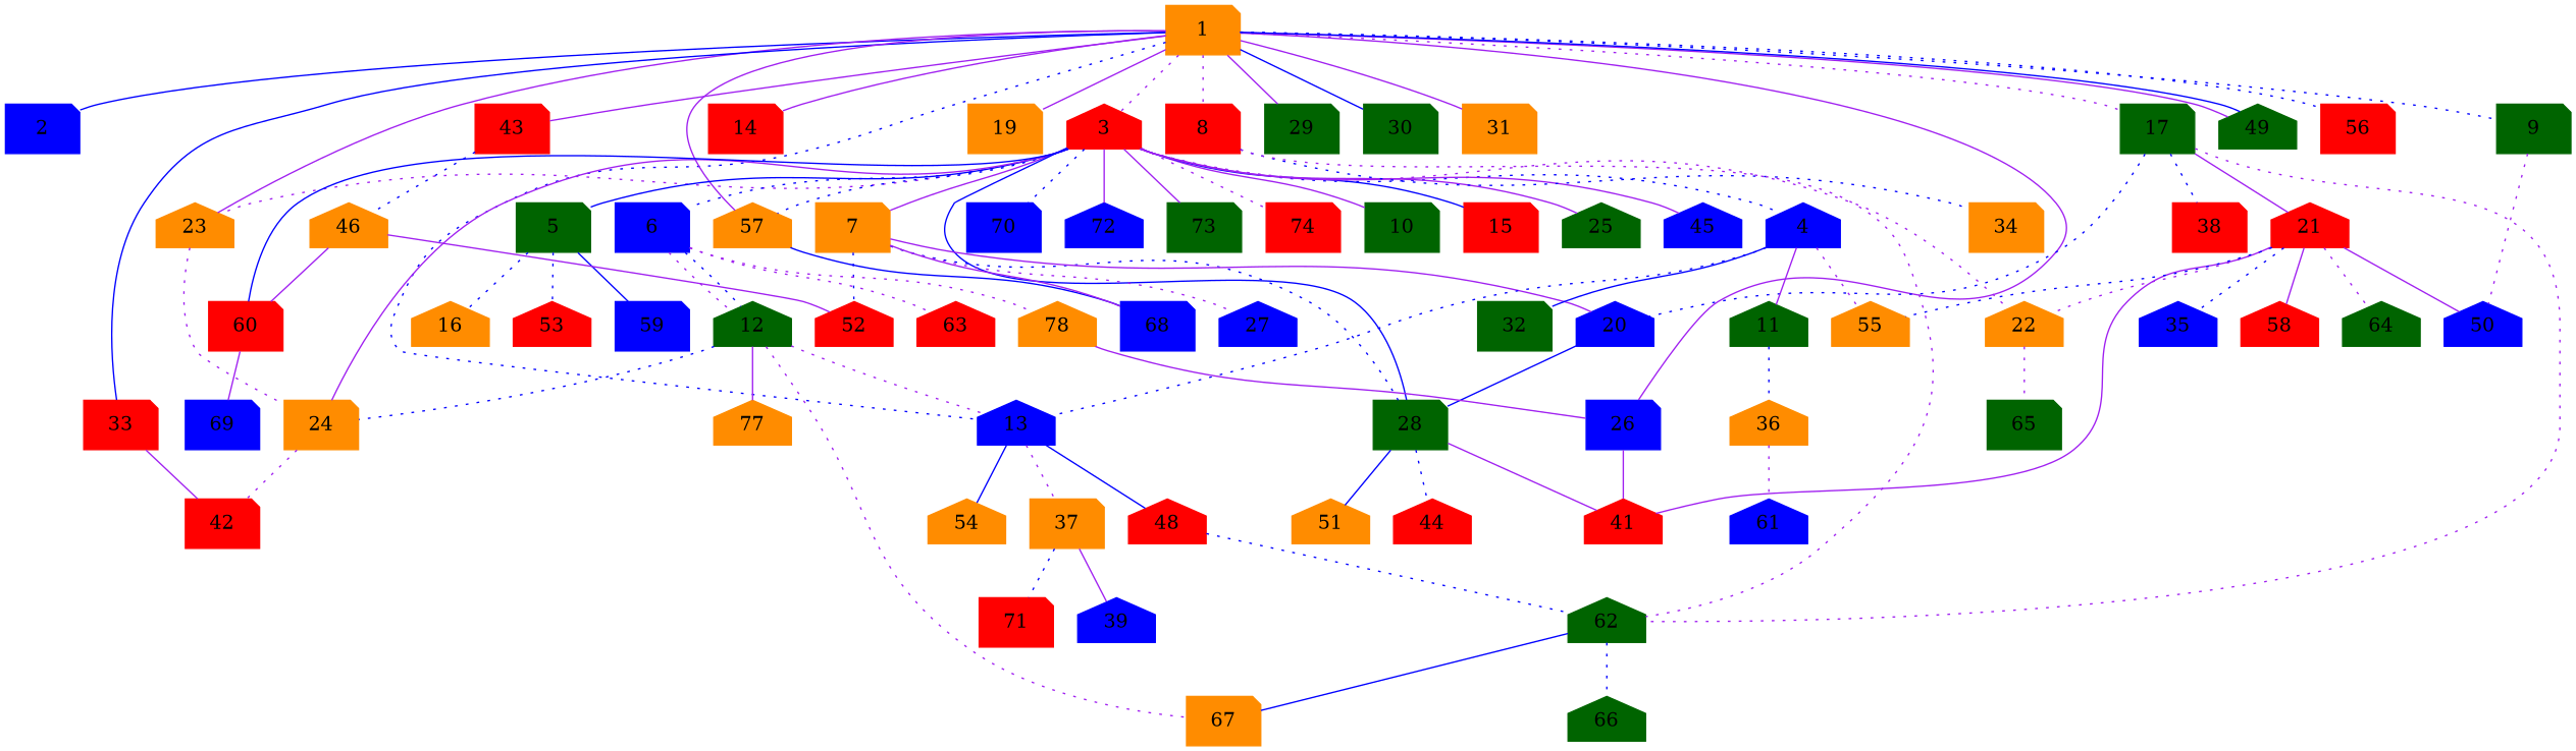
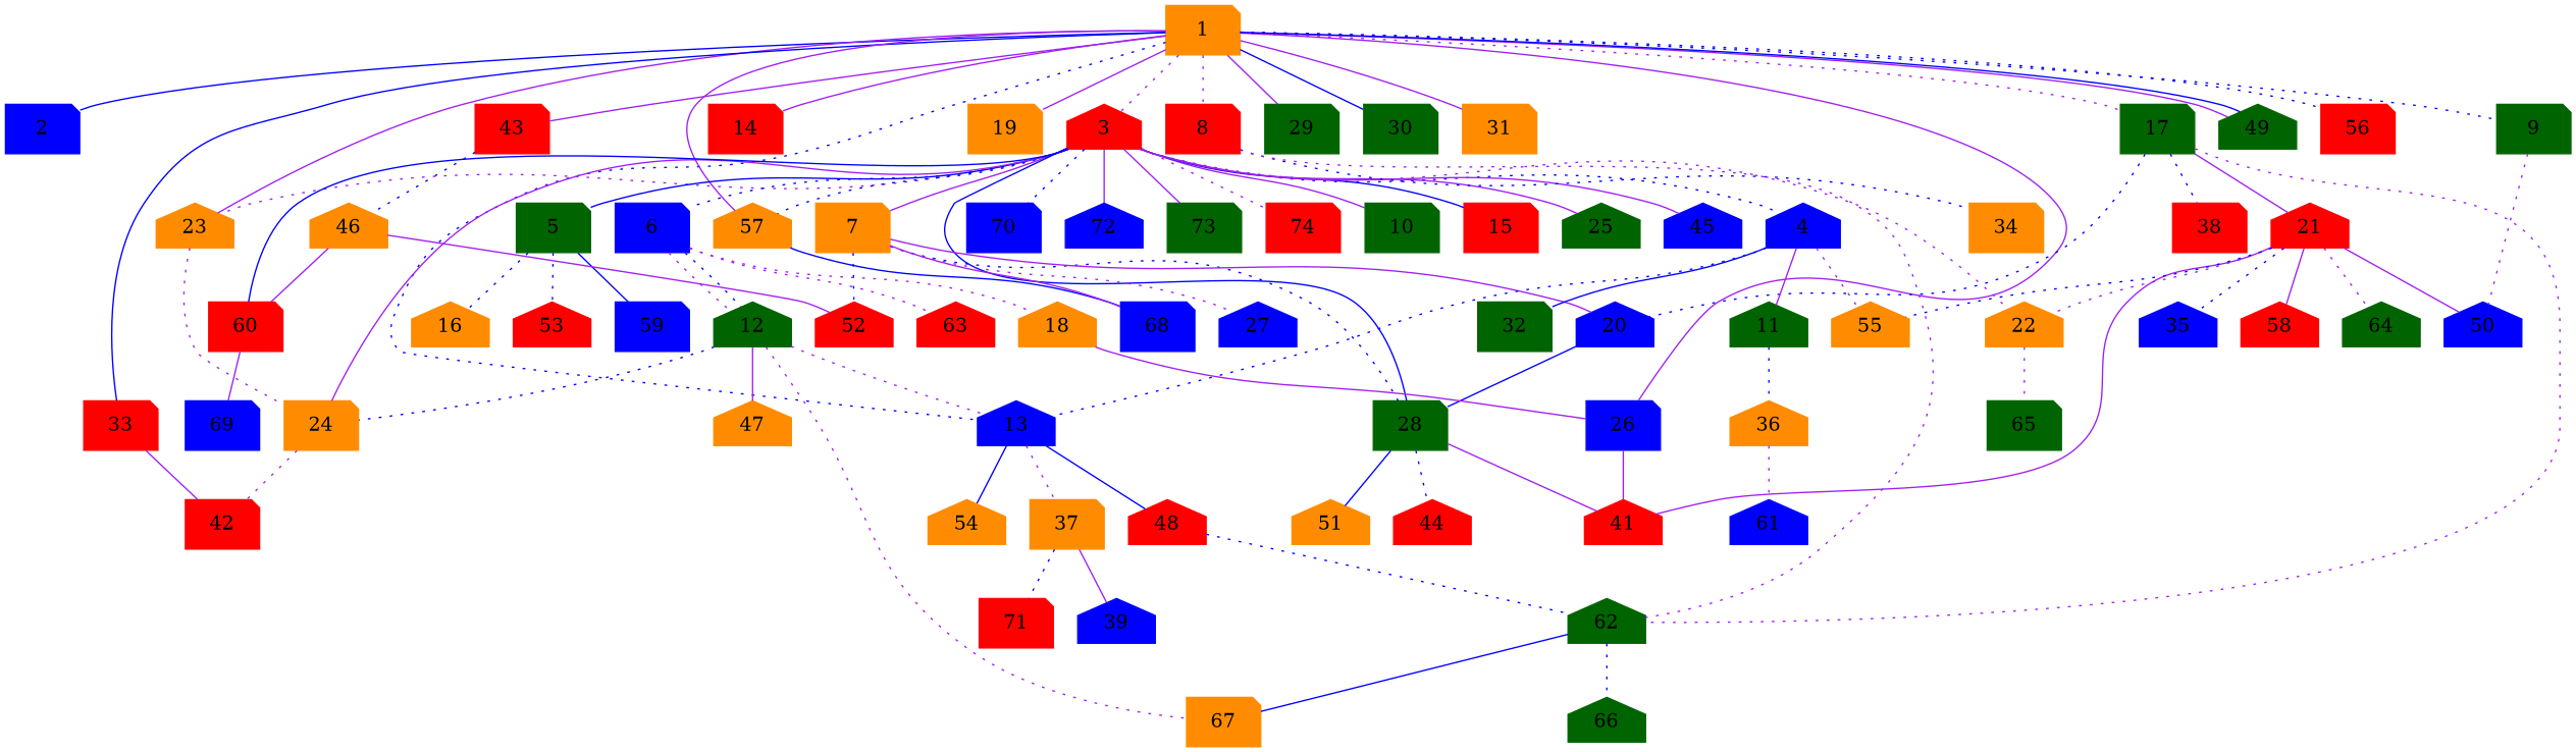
  graph {
    node [color=red shape=house style=filled]
    edge [color=purple style=solid]
    1 [color=darkorange shape=note]
    2 [color=blue shape=note]
    3
    8 [shape=note]
    9 [color=darkgreen shape=note]
    13 [color=blue]
    14 [shape=note]
    17 [color=darkgreen shape=note]
    19 [color=darkorange shape=note]
    23 [color=darkorange]
    26 [color=blue shape=note]
    29 [color=darkgreen shape=note]
    30 [color=darkgreen shape=note]
    31 [color=darkorange shape=note]
    33 [shape=note]
    43 [shape=note]
    49 [color=darkgreen]
    56 [shape=note]
    57 [color=darkorange]
    7 [color=darkorange shape=note]
    4 [color=blue]
    5 [color=darkgreen shape=note]
    6 [color=blue shape=note]
    10 [color=darkgreen shape=note]
    15 [shape=note]
    22 [color=darkorange]
    24 [color=darkorange shape=note]
    25 [color=darkgreen]
    28 [color=darkgreen shape=note]
    45 [color=blue]
    60 [shape=note]
    70 [color=blue shape=note]
    72 [color=blue]
    73 [color=darkgreen shape=note]
    74 [shape=note]
    20 [color=blue]
    27 [color=blue]
    52
    68 [color=blue shape=note]
    34 [color=darkorange shape=note]
    62 [color=darkgreen]
    50 [color=blue]
    37 [color=darkorange shape=note]
    48
    54 [color=darkorange]
    21
    38 [shape=note]
    41
    42 [shape=note]
    46 [color=darkorange]
    11 [color=darkgreen]
    32 [color=darkgreen shape=note]
    55 [color=darkorange]
    16 [color=darkorange]
    53
    59 [color=blue shape=note]
    12 [color=darkgreen]
-   18 [color=darkorange label=78]
+   18 [color=darkorange]
    63
    65 [color=darkgreen shape=note]
    44
    51 [color=darkorange]
    69 [color=blue shape=note]
    36 [color=darkorange]
-   47 [color=darkorange label=77]
+   47 [color=darkorange]
    67 [color=darkorange shape=note]
    66 [color=darkgreen]
    61 [color=blue]
    39 [color=blue]
    71 [shape=note]
    35 [color=blue]
    58
    64 [color=darkgreen]
    1 -- 2 [color=blue]
    1 -- 3 [style=dotted]
    1 -- 8 [style=dotted]
    1 -- 9 [color=blue style=dotted]
    1 -- 13 [color=blue style=dotted]
    1 -- 14
    1 -- 17 [style=dotted]
    1 -- 19
    1 -- 23
    1 -- 26
    1 -- 29
    1 -- 30 [color=blue]
    1 -- 31
    1 -- 33 [color=blue]
    1 -- 43
    1 -- 49
    1 -- 49 [color=blue]
    1 -- 56 [color=blue style=dotted]
    1 -- 57
    3 -- 23 [style=dotted]
    3 -- 57 [color=blue style=dotted]
    3 -- 7
    3 -- 4 [color=blue style=dotted]
    3 -- 5 [color=blue]
    3 -- 6 [color=blue style=dotted]
    3 -- 10
    3 -- 15 [color=blue]
    3 -- 22 [style=dotted]
    3 -- 24
    3 -- 25
    3 -- 28 [color=blue]
    3 -- 45
    3 -- 60 [color=blue]
    3 -- 70 [color=blue style=dotted]
    3 -- 72
    3 -- 73
    3 -- 74 [style=dotted]
    8 -- 34 [color=blue style=dotted]
    8 -- 62 [style=dotted]
    9 -- 50 [style=dotted]
    13 -- 37 [style=dotted]
    13 -- 48 [color=blue]
    13 -- 54 [color=blue]
    17 -- 20 [color=blue style=dotted]
    17 -- 62 [style=dotted]
    17 -- 21
    17 -- 38 [color=blue style=dotted]
    23 -- 24 [style=dotted]
    26 -- 41
    33 -- 42
    43 -- 46 [color=blue style=dotted]
    57 -- 68 [color=blue]
    7 -- 28 [color=blue style=dotted]
    7 -- 20
    7 -- 27 [style=dotted]
    7 -- 52 [color=blue style=dotted]
    7 -- 68
    4 -- 13 [color=blue style=dotted]
    4 -- 11
    4 -- 32 [color=blue]
    4 -- 55 [style=dotted]
    5 -- 16 [color=blue style=dotted]
    5 -- 53 [color=blue style=dotted]
    5 -- 59 [color=blue]
    6 -- 12 [style=dotted]
    6 -- 12 [color=blue style=dotted]
    6 -- 18 [style=dotted]
    6 -- 63 [style=dotted]
    22 -- 65 [style=dotted]
    24 -- 42 [style=dotted]
    28 -- 41
    28 -- 44 [color=blue style=dotted]
    28 -- 51 [color=blue]
    60 -- 69
    20 -- 28 [color=blue]
    62 -- 67 [color=blue]
    62 -- 66 [color=blue style=dotted]
    37 -- 39
    37 -- 71 [color=blue style=dotted]
    48 -- 62 [color=blue style=dotted]
    21 -- 22 [style=dotted]
    21 -- 50
    21 -- 41
    21 -- 55 [color=blue style=dotted]
    21 -- 35 [color=blue style=dotted]
    21 -- 58
    21 -- 64 [style=dotted]
    46 -- 60
    46 -- 52
    11 -- 36 [color=blue style=dotted]
    12 -- 13 [style=dotted]
    12 -- 24 [color=blue style=dotted]
    12 -- 47
    12 -- 67 [style=dotted]
    18 -- 26
    36 -- 61 [style=dotted]
  }
